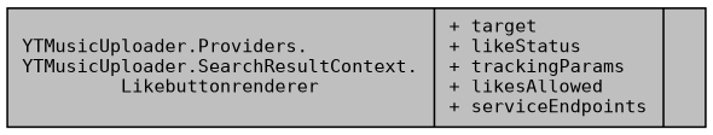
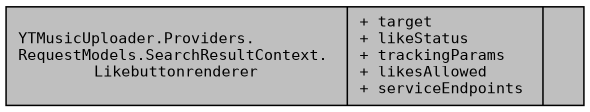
  digraph {
    rankdir=LR
    fontname="DejaVu Sans Mono"
-   n1 [color=black fillcolor=grey75 fontcolor=black fontname="DejaVu Sans Mono" fontsize=10 height=0.2 label="{YTMusicUploader.Providers.\lYTMusicUploader.SearchResultContext.\lLikebuttonrenderer\n|+ target\l+ likeStatus\l+ trackingParams\l+ likesAllowed\l+ serviceEndpoints\l|}" shape=record style=filled width=0.4]
+   n1 [color=black fillcolor=grey75 fontcolor=black fontname="DejaVu Sans Mono" fontsize=10 height=0.2 label="{YTMusicUploader.Providers.\lRequestModels.SearchResultContext.\lLikebuttonrenderer\n|+ target\l+ likeStatus\l+ trackingParams\l+ likesAllowed\l+ serviceEndpoints\l|}" shape=record style=filled width=0.4]
  }
